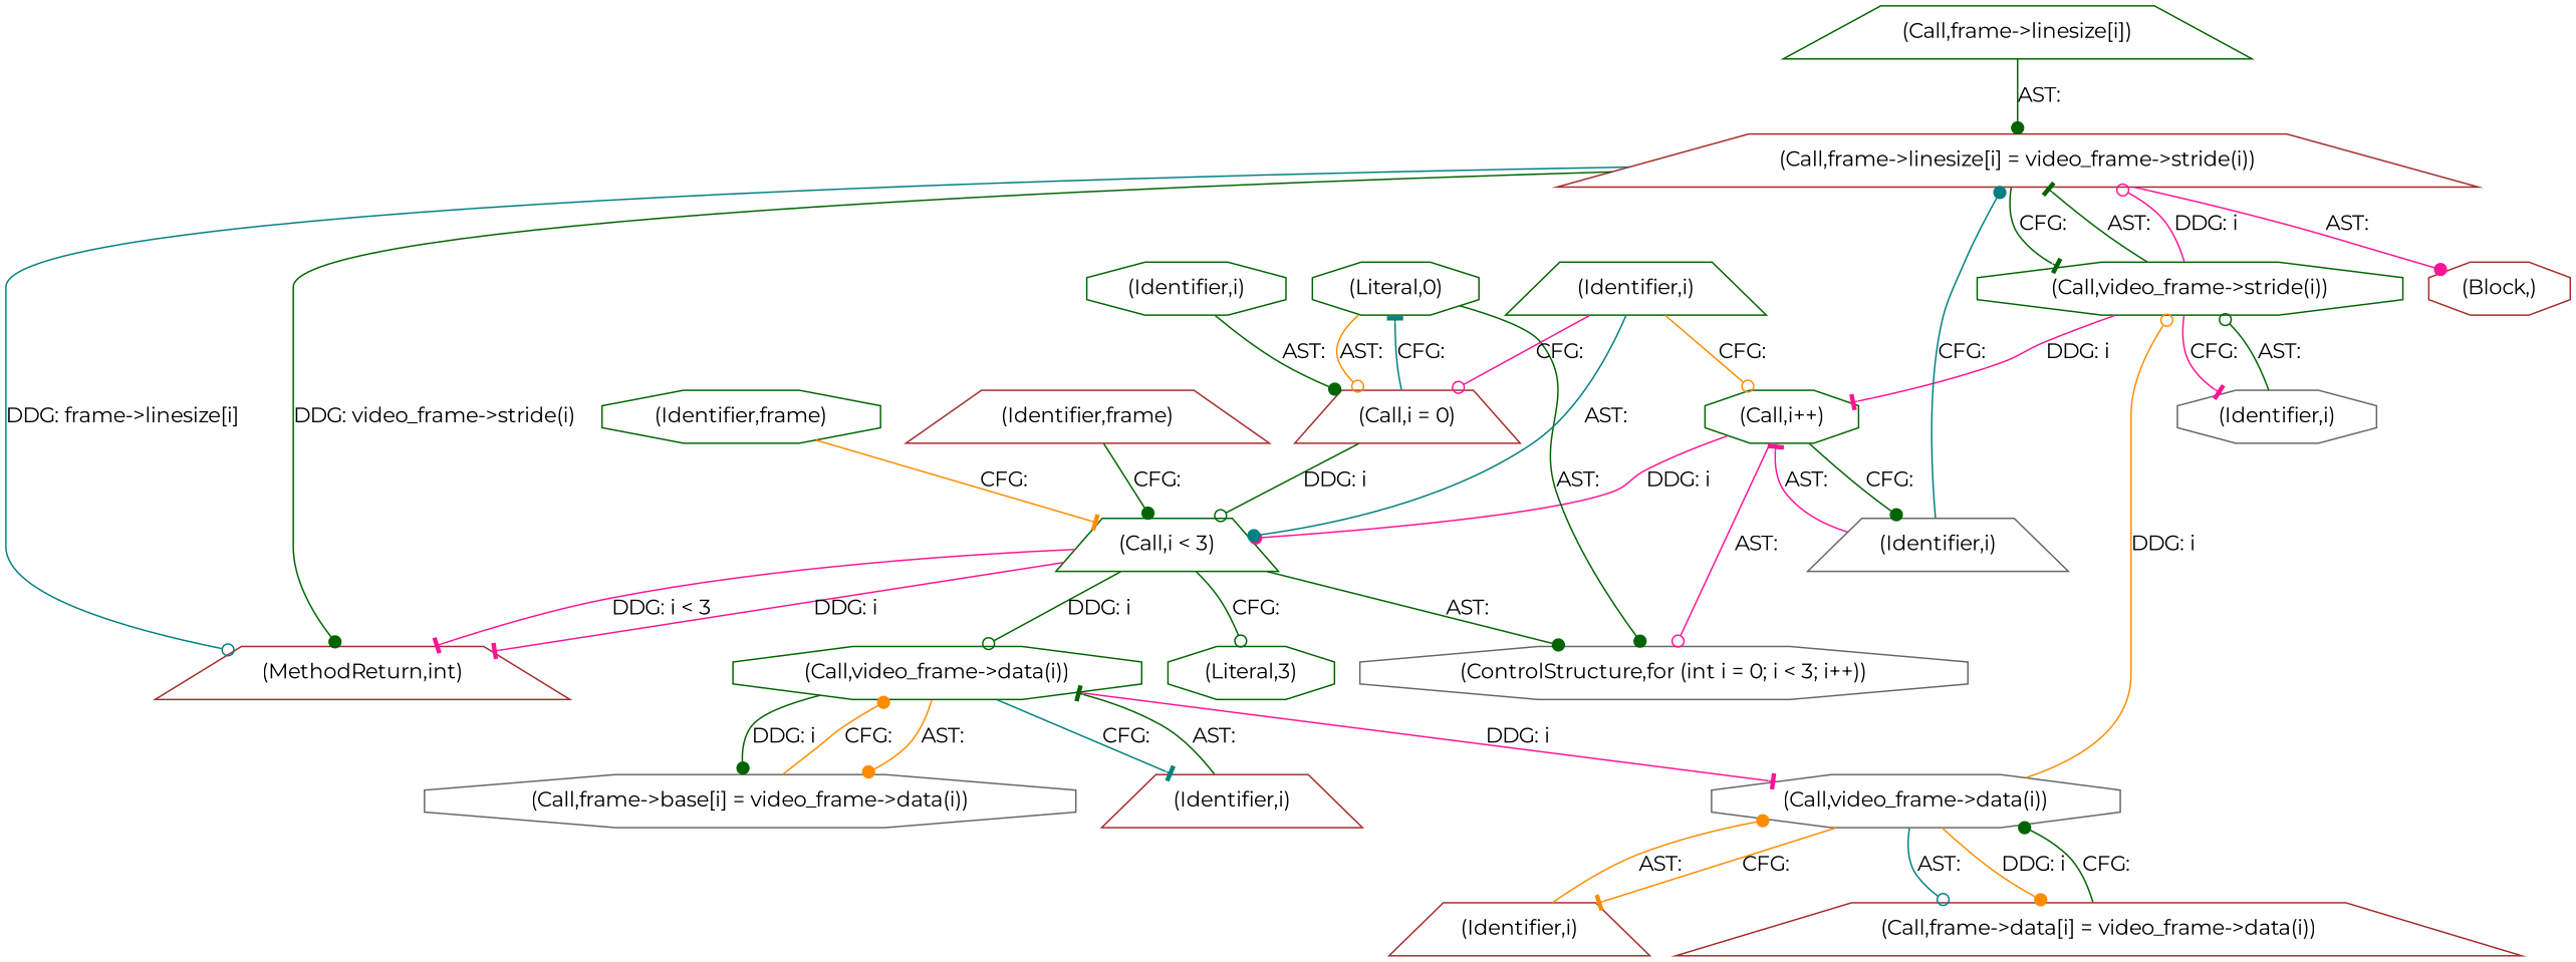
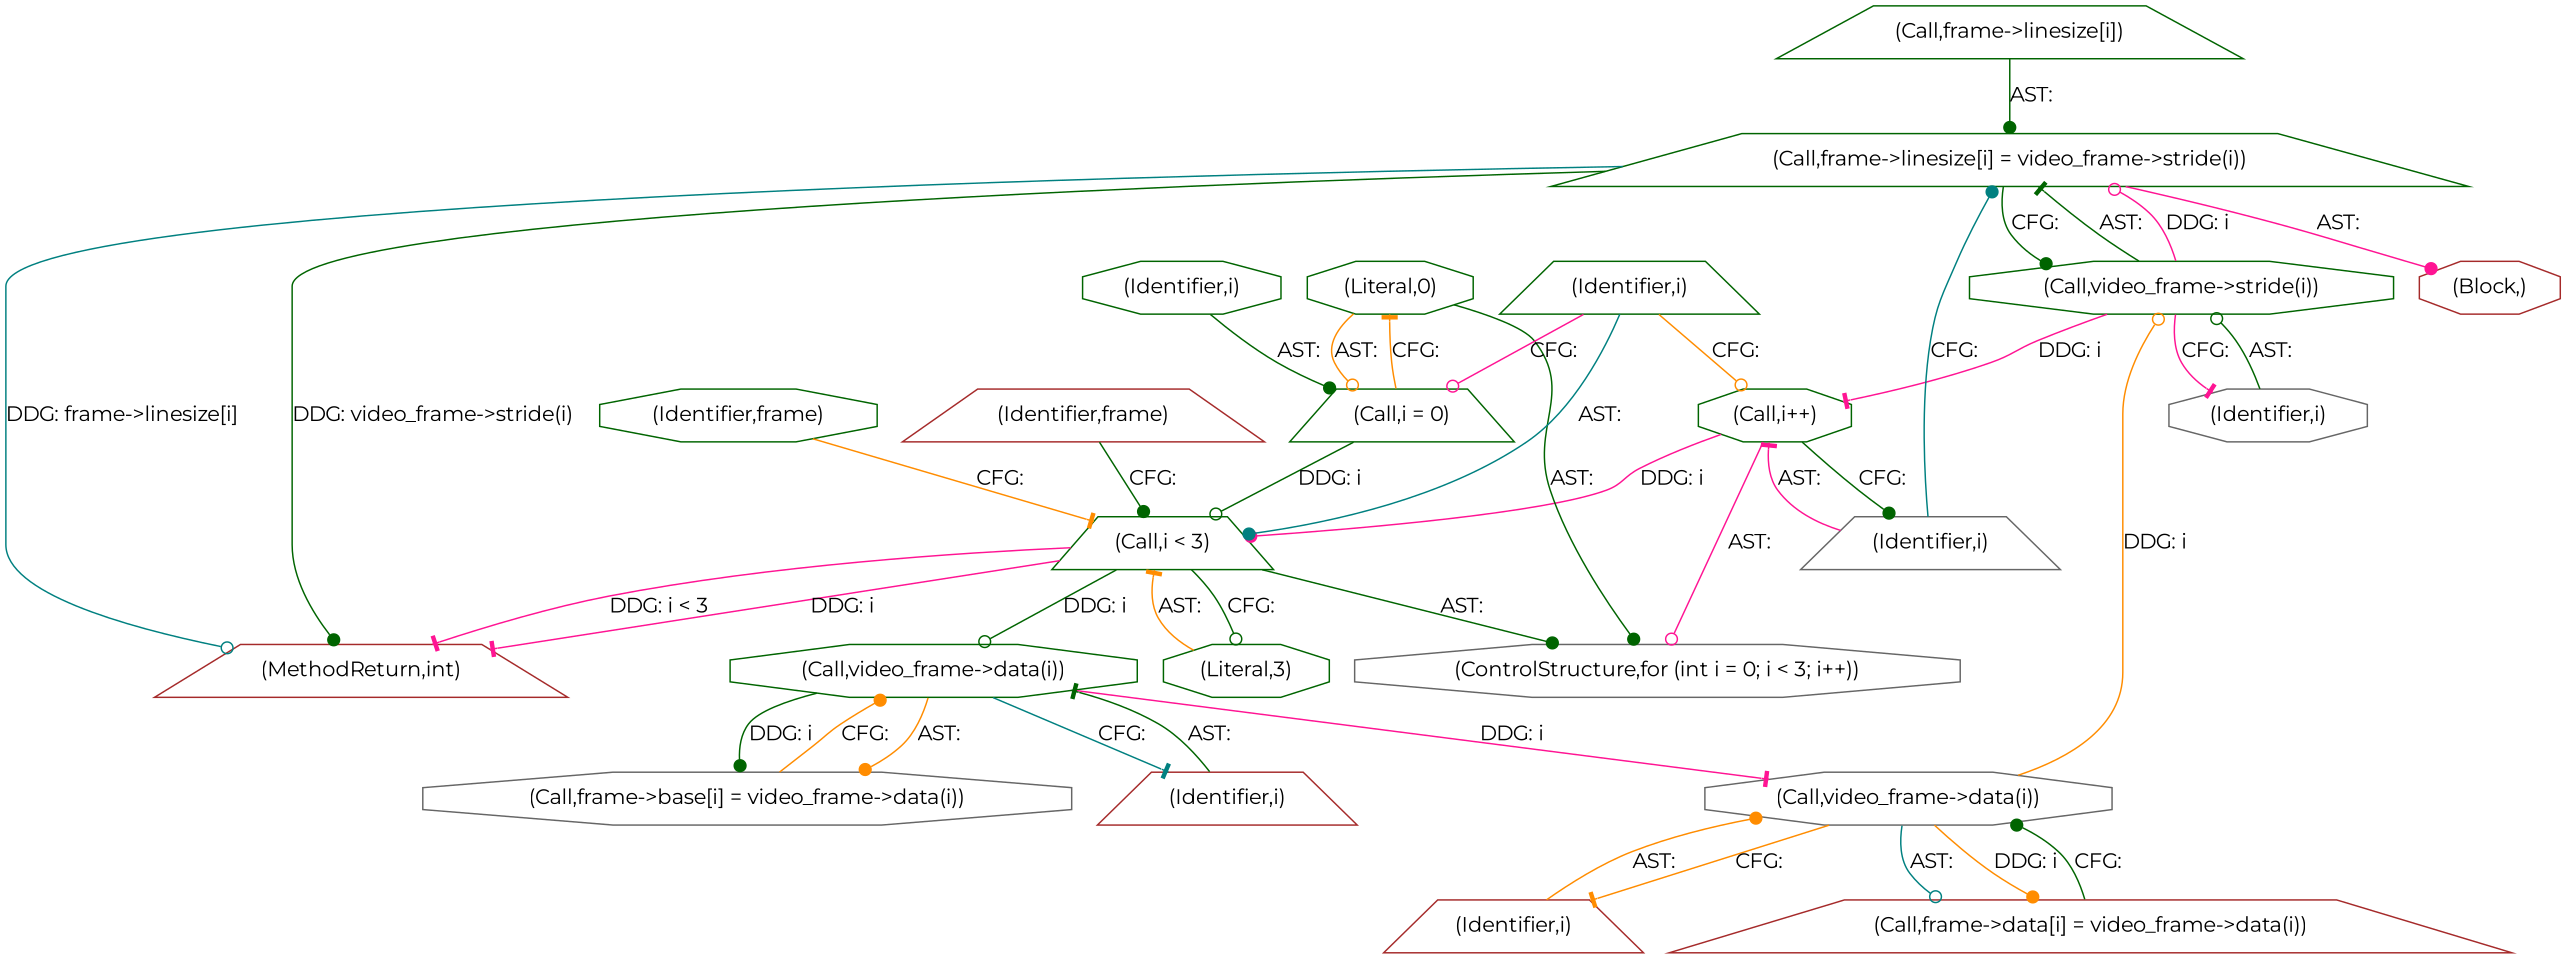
  digraph {
    fontname=Montserrat
    node [color=darkgreen fontname=Montserrat shape=octagon]
    edge [arrowhead=dot color=darkgreen fontname=Montserrat]
-   n1 [color=brown label="(Call,frame->linesize[i] = video_frame->stride(i))" shape=trapezium]
+   n1 [label="(Call,frame->linesize[i] = video_frame->stride(i))" shape=trapezium]
    n2 [label="(Call,video_frame->stride(i))"]
    n3 [color=brown label="(Block,)"]
    n4 [color=brown label="(MethodReturn,int)" shape=trapezium]
    n5 [label="(Call,i++)"]
    n6 [color=gray40 label="(Identifier,i)"]
    n7 [label="(Call,i < 3)" shape=trapezium]
    n8 [color=gray40 label="(ControlStructure,for (int i = 0; i < 3; i++))"]
    n9 [color=gray40 label="(Identifier,i)" shape=trapezium]
    n10 [color=gray40 label="(Call,video_frame->data(i))"]
    n11 [color=brown label="(Identifier,i)" shape=trapezium]
    n12 [color=brown label="(Call,frame->data[i] = video_frame->data(i))" shape=trapezium]
    n13 [label="(Call,video_frame->data(i))"]
    n14 [color=brown label="(Identifier,i)" shape=trapezium]
    n15 [color=gray40 label="(Call,frame->base[i] = video_frame->data(i))"]
    n16 [label="(Literal,3)"]
-   n17 [color=brown label="(Call,i = 0)" shape=trapezium]
+   n17 [label="(Call,i = 0)" shape=trapezium]
    n18 [label="(Literal,0)"]
    n19 [label="(Identifier,i)" shape=trapezium]
    n20 [label="(Identifier,frame)"]
    n21 [label="(Identifier,i)"]
    n22 [color=brown label="(Identifier,frame)" shape=trapezium]
    n23 [label="(Call,frame->linesize[i])" shape=trapezium]
-   n1 -> n2 [arrowhead=tee label="CFG: "]
+   n1 -> n2 [label="CFG: "]
    n1 -> n3 [color=deeppink label="AST: "]
    n1 -> n4 [label="DDG: video_frame->stride(i)"]
    n1 -> n4 [arrowhead=odot color=teal label="DDG: frame->linesize[i]"]
    n2 -> n1 [arrowhead=tee label="AST: "]
    n2 -> n1 [arrowhead=odot color=deeppink label="DDG: i"]
    n2 -> n5 [arrowhead=tee color=deeppink label="DDG: i"]
    n2 -> n6 [arrowhead=tee color=deeppink label="CFG: "]
    n5 -> n7 [color=deeppink label="DDG: i"]
    n5 -> n8 [arrowhead=odot color=deeppink label="AST: "]
    n5 -> n9 [label="CFG: "]
    n6 -> n2 [arrowhead=odot label="AST: "]
    n7 -> n4 [arrowhead=tee color=deeppink label="DDG: i"]
    n7 -> n4 [arrowhead=tee color=deeppink label="DDG: i < 3"]
    n7 -> n8 [label="AST: "]
    n7 -> n13 [arrowhead=odot label="DDG: i"]
    n7 -> n16 [arrowhead=odot label="CFG: "]
    n9 -> n1 [color=teal label="CFG: "]
    n9 -> n5 [arrowhead=tee color=deeppink label="AST: "]
    n10 -> n2 [arrowhead=odot color=darkorange label="DDG: i"]
    n10 -> n11 [arrowhead=tee color=darkorange label="CFG: "]
    n10 -> n12 [arrowhead=odot color=teal label="AST: "]
    n10 -> n12 [color=darkorange label="DDG: i"]
    n11 -> n10 [color=darkorange label="AST: "]
    n12 -> n10 [label="CFG: "]
    n13 -> n10 [arrowhead=tee color=deeppink label="DDG: i"]
    n13 -> n14 [arrowhead=tee color=teal label="CFG: "]
    n13 -> n15 [color=darkorange label="AST: "]
    n13 -> n15 [label="DDG: i"]
    n14 -> n13 [arrowhead=tee label="AST: "]
    n15 -> n13 [color=darkorange label="CFG: "]
+   n16 -> n7 [arrowhead=tee color=darkorange label="AST: "]
    n17 -> n7 [arrowhead=odot label="DDG: i"]
-   n17 -> n18 [arrowhead=tee color=teal label="CFG: "]
+   n17 -> n18 [arrowhead=tee color=darkorange label="CFG: "]
    n18 -> n8 [label="AST: "]
    n18 -> n17 [arrowhead=odot color=darkorange label="AST: "]
    n19 -> n5 [arrowhead=odot color=darkorange label="CFG: "]
    n19 -> n7 [color=teal label="AST: "]
    n19 -> n17 [arrowhead=odot color=deeppink label="CFG: "]
    n20 -> n7 [arrowhead=tee color=darkorange label="CFG: "]
    n21 -> n17 [label="AST: "]
    n22 -> n7 [label="CFG: "]
    n23 -> n1 [label="AST: "]
  }
